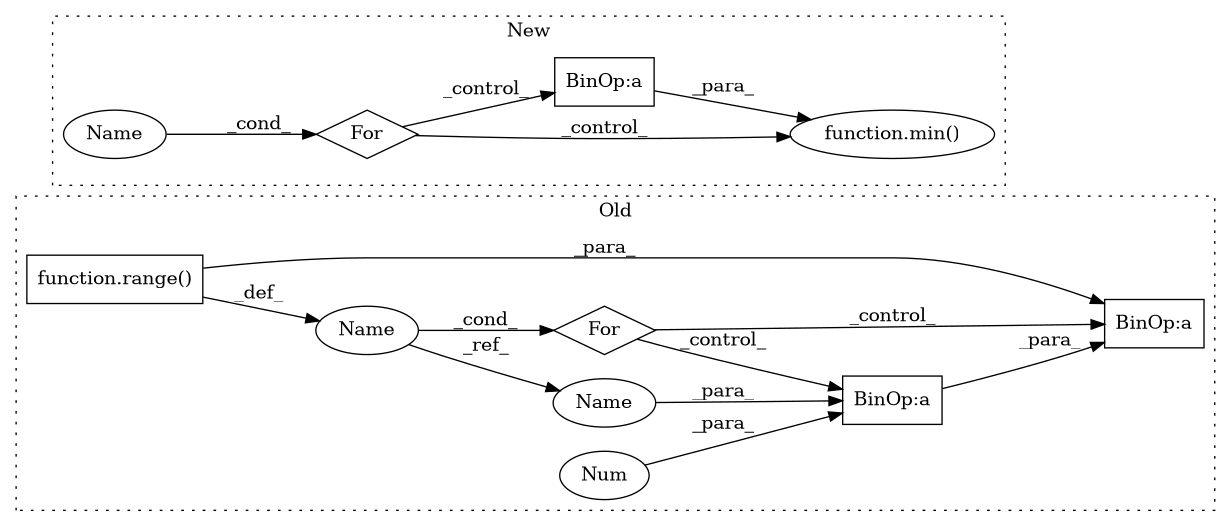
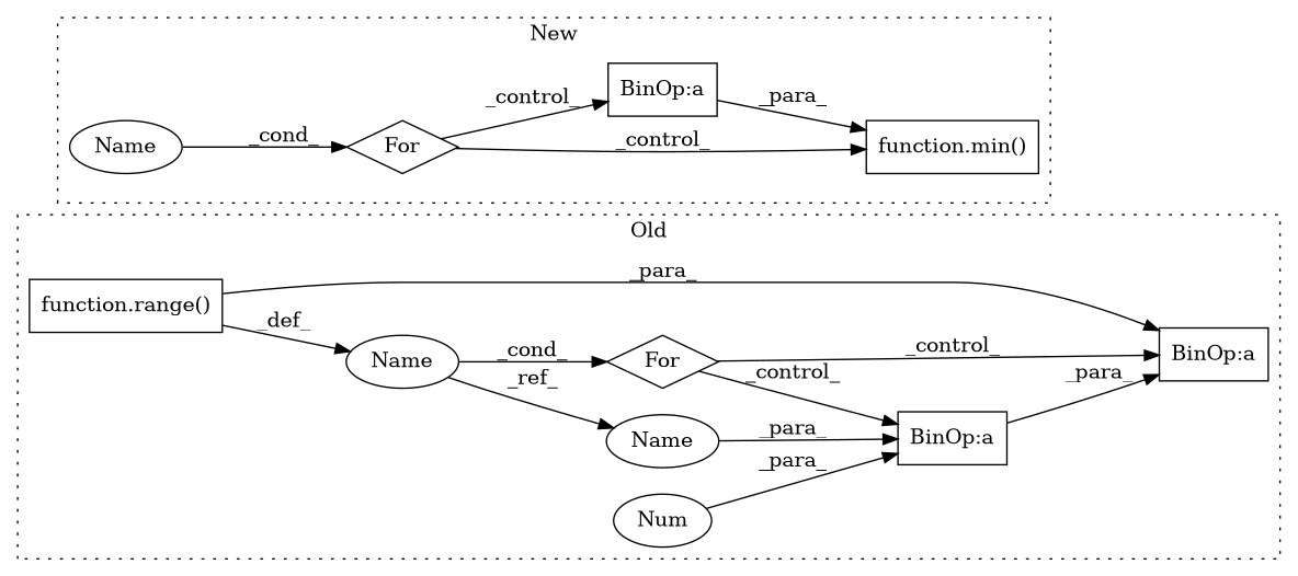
  digraph {
    rankdir=LR
    node [a=82 l=1 shape=box]
    n1 [a=107 l="4,5" label=For s="4754,4810" shape=diamond]
    n2 [a=75 l="6,1" label="function.range()" s="4763,4809"]
    n3 [l=3 label="BinOp:a" s=4879]
    n4 [a=76 label=Num s=4882 shape=ellipse]
    n5 [a=87 label=Name s=4758 shape=ellipse]
    n6 [l=3 label="BinOp:a" s=4868]
    n7 [a=87 label=Name s=4878 shape=ellipse]
-   n8 [a=75 l="4,1" label="function.min()" s="3253,3279" shape=ellipse]
+   n8 [a=75 l="4,1" label="function.min()" s="3253,3279"]
    n9 [label="BinOp:a" s=3263]
    n10 [a=87 label=Name s=3216 shape=ellipse]
    n11 [a=107 l="4,5" label=For s="3212,3238" shape=diamond]
    subgraph cluster_1 {
      label=Old
      style=dotted
      n1
      n2
      n3
      n4
      n5
      n6
      n7
    }
    subgraph cluster_2 {
      label=New
      style=dotted
      n8
      n9
      n10
      n11
    }
    n1 -> n3 [label=_control_]
    n1 -> n6 [label=_control_]
    n2 -> n5 [label=_def_]
    n2 -> n6 [label=_para_]
    n3 -> n6 [label=_para_]
    n4 -> n3 [label=_para_]
    n5 -> n1 [label=_cond_]
    n5 -> n7 [label=_ref_]
    n7 -> n3 [label=_para_]
    n9 -> n8 [label=_para_]
    n10 -> n11 [label=_cond_]
    n11 -> n8 [label=_control_]
    n11 -> n9 [label=_control_]
  }
